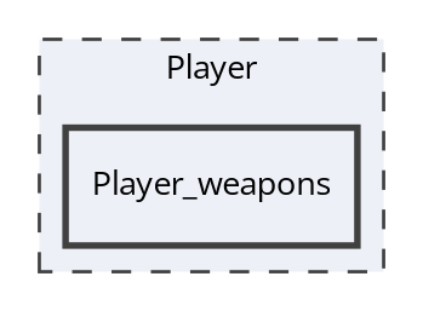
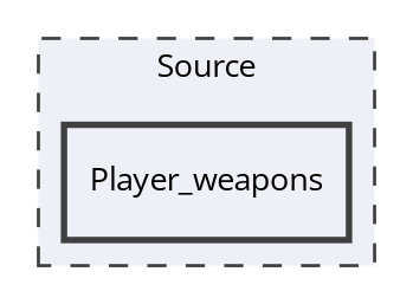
  digraph {
    compound=true
    rankdir=LR
    fontname="Open Sans"
    n1 [color=grey25 fillcolor="#edf0f7" fontname="Open Sans" fontsize=10 label=Player_weapons shape=box style="filled,bold,"]
    subgraph cluster_1 {
      bgcolor="#edf0f7"
      fontsize=10
-     label=Player
+     label=Source
      pencolor=grey25
      style="filled,dashed,"
      n1
    }
  }
